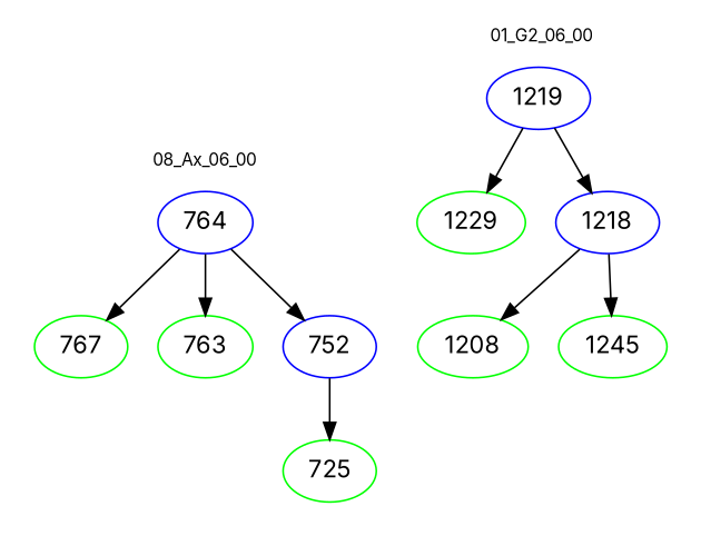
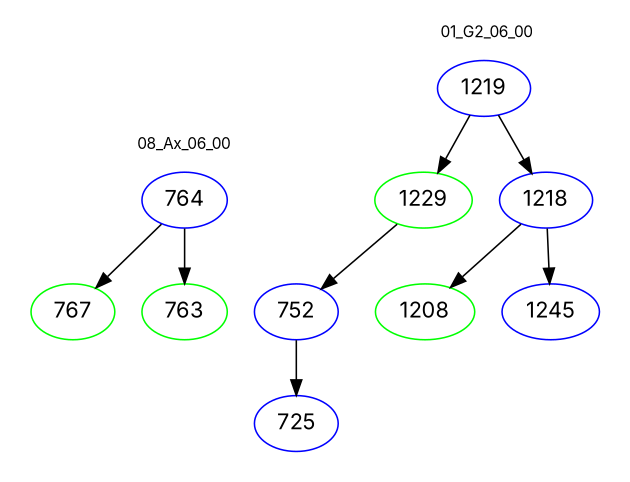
  digraph {
    fontname=Inter
    node [color=green fontname=Inter]
    edge [color=black fontname=Inter]
    n1 [color=blue label=764]
    n2 [color=blue label=752]
    n3 [label=767]
    n4 [label=763]
-   n5 [label=725]
+   n5 [color=blue label=725]
    n6 [color=blue label=1219]
    n7 [label=1208]
    n8 [label=1229]
    n9 [color=blue label=1218]
-   n10 [label=1245]
+   n10 [color=blue label=1245]
    subgraph cluster_1 {
      color=white
      fontsize=10
      label="08_Ax_06_00"
      n1
      n2
      n3
      n4
      n5
    }
    subgraph cluster_2 {
      color=white
      fontsize=10
      label="01_G2_06_00"
      n6
      n7
      n8
      n9
      n10
    }
-   n1 -> n2
+   n8 -> n2
    n1 -> n3
    n1 -> n4
    n2 -> n5
    n6 -> n8
    n6 -> n9
    n9 -> n7
    n9 -> n10
  }
